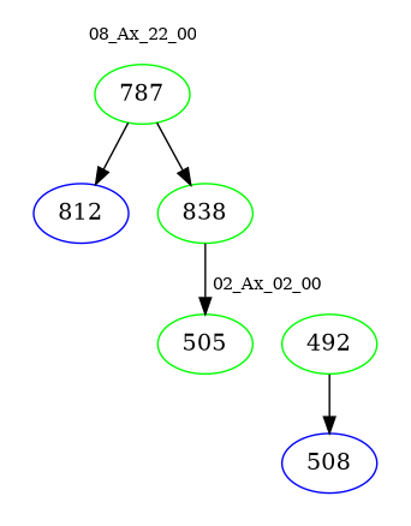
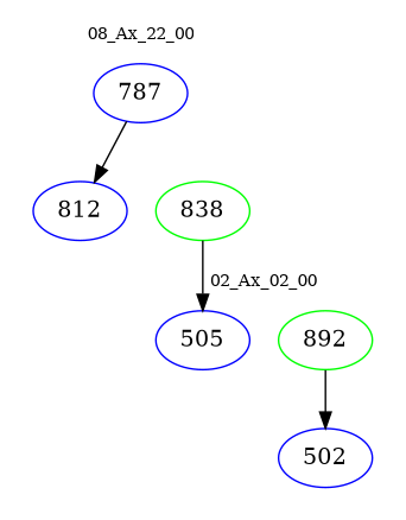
  digraph {
    node [color=green]
    edge [color=black]
-   n1 [label=787]
+   n1 [color=blue label=787]
    n2 [color=blue label=812]
    n3 [label=838]
-   n4 [label=492]
-   n5 [label=505]
-   n6 [color=blue label=508]
+   n4 [label=892]
+   n5 [color=blue label=505]
+   n6 [color=blue label=502]
    subgraph cluster_1 {
      color=white
      fontsize=10
      label="08_Ax_22_00"
      n1
      n2
      n3
    }
    subgraph cluster_2 {
      color=white
      fontsize=10
      label="02_Ax_02_00"
      n4
      n5
      n6
    }
    n1 -> n2
-   n1 -> n3
    n3 -> n5
    n4 -> n6
  }
